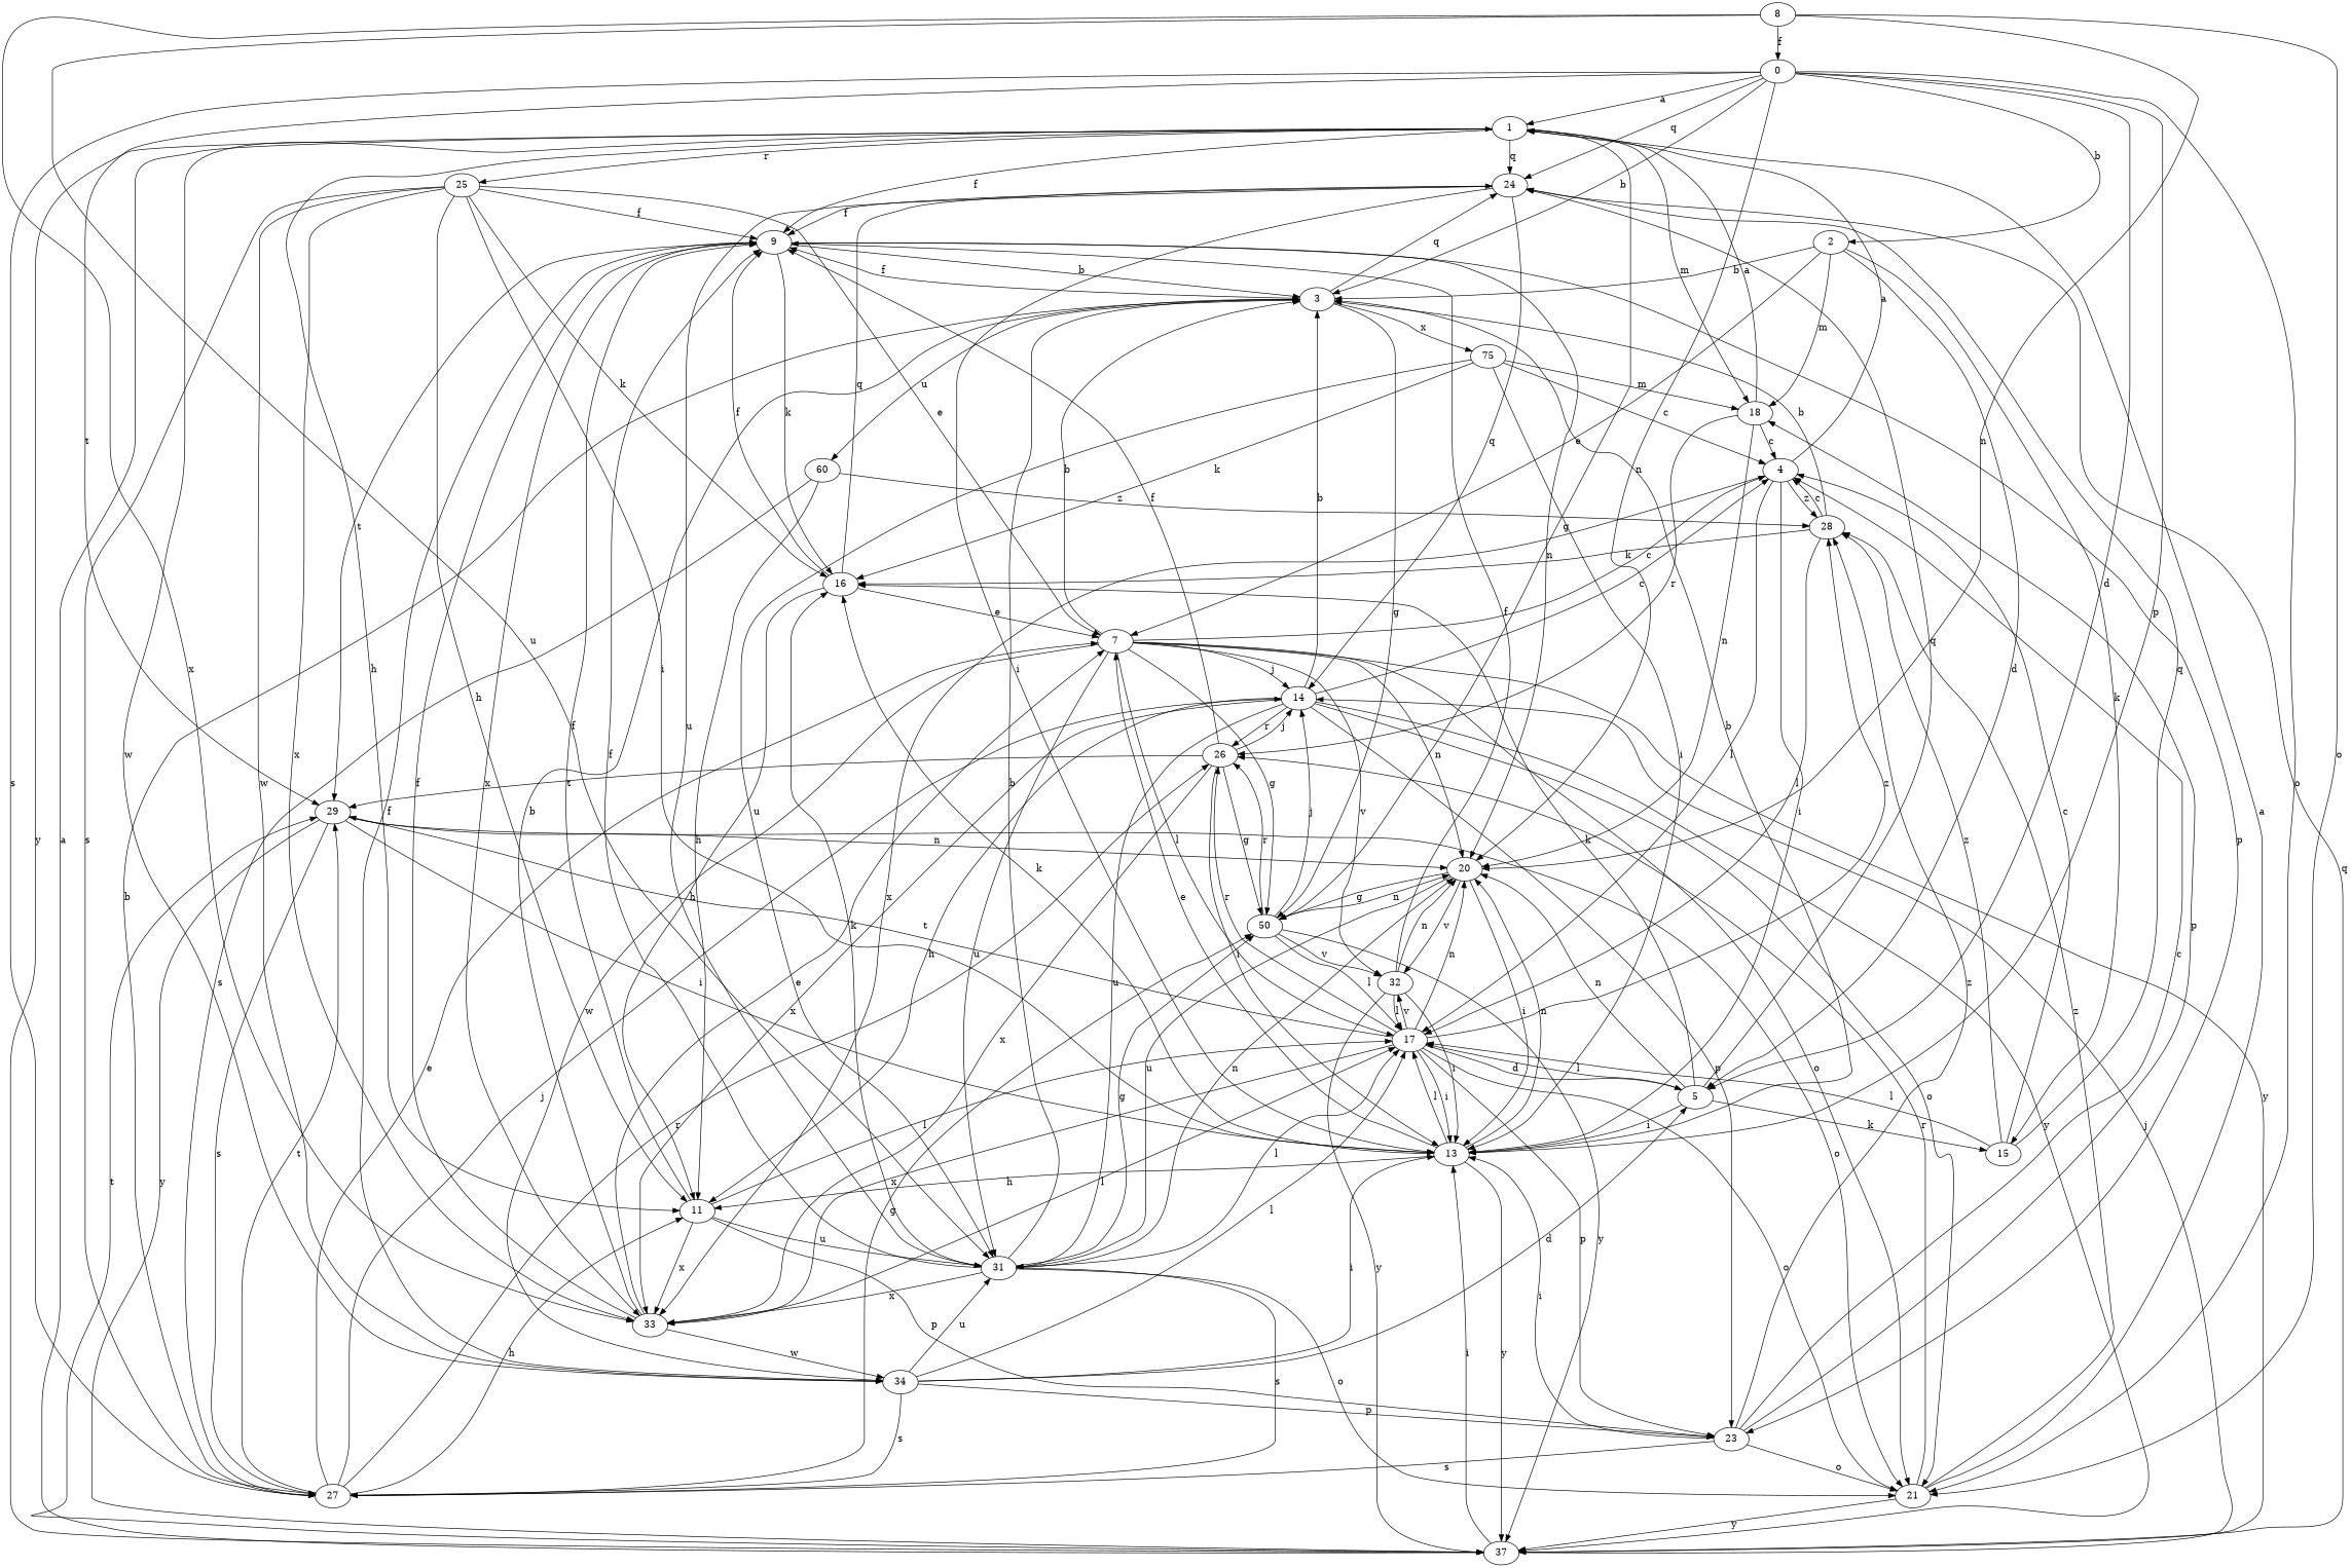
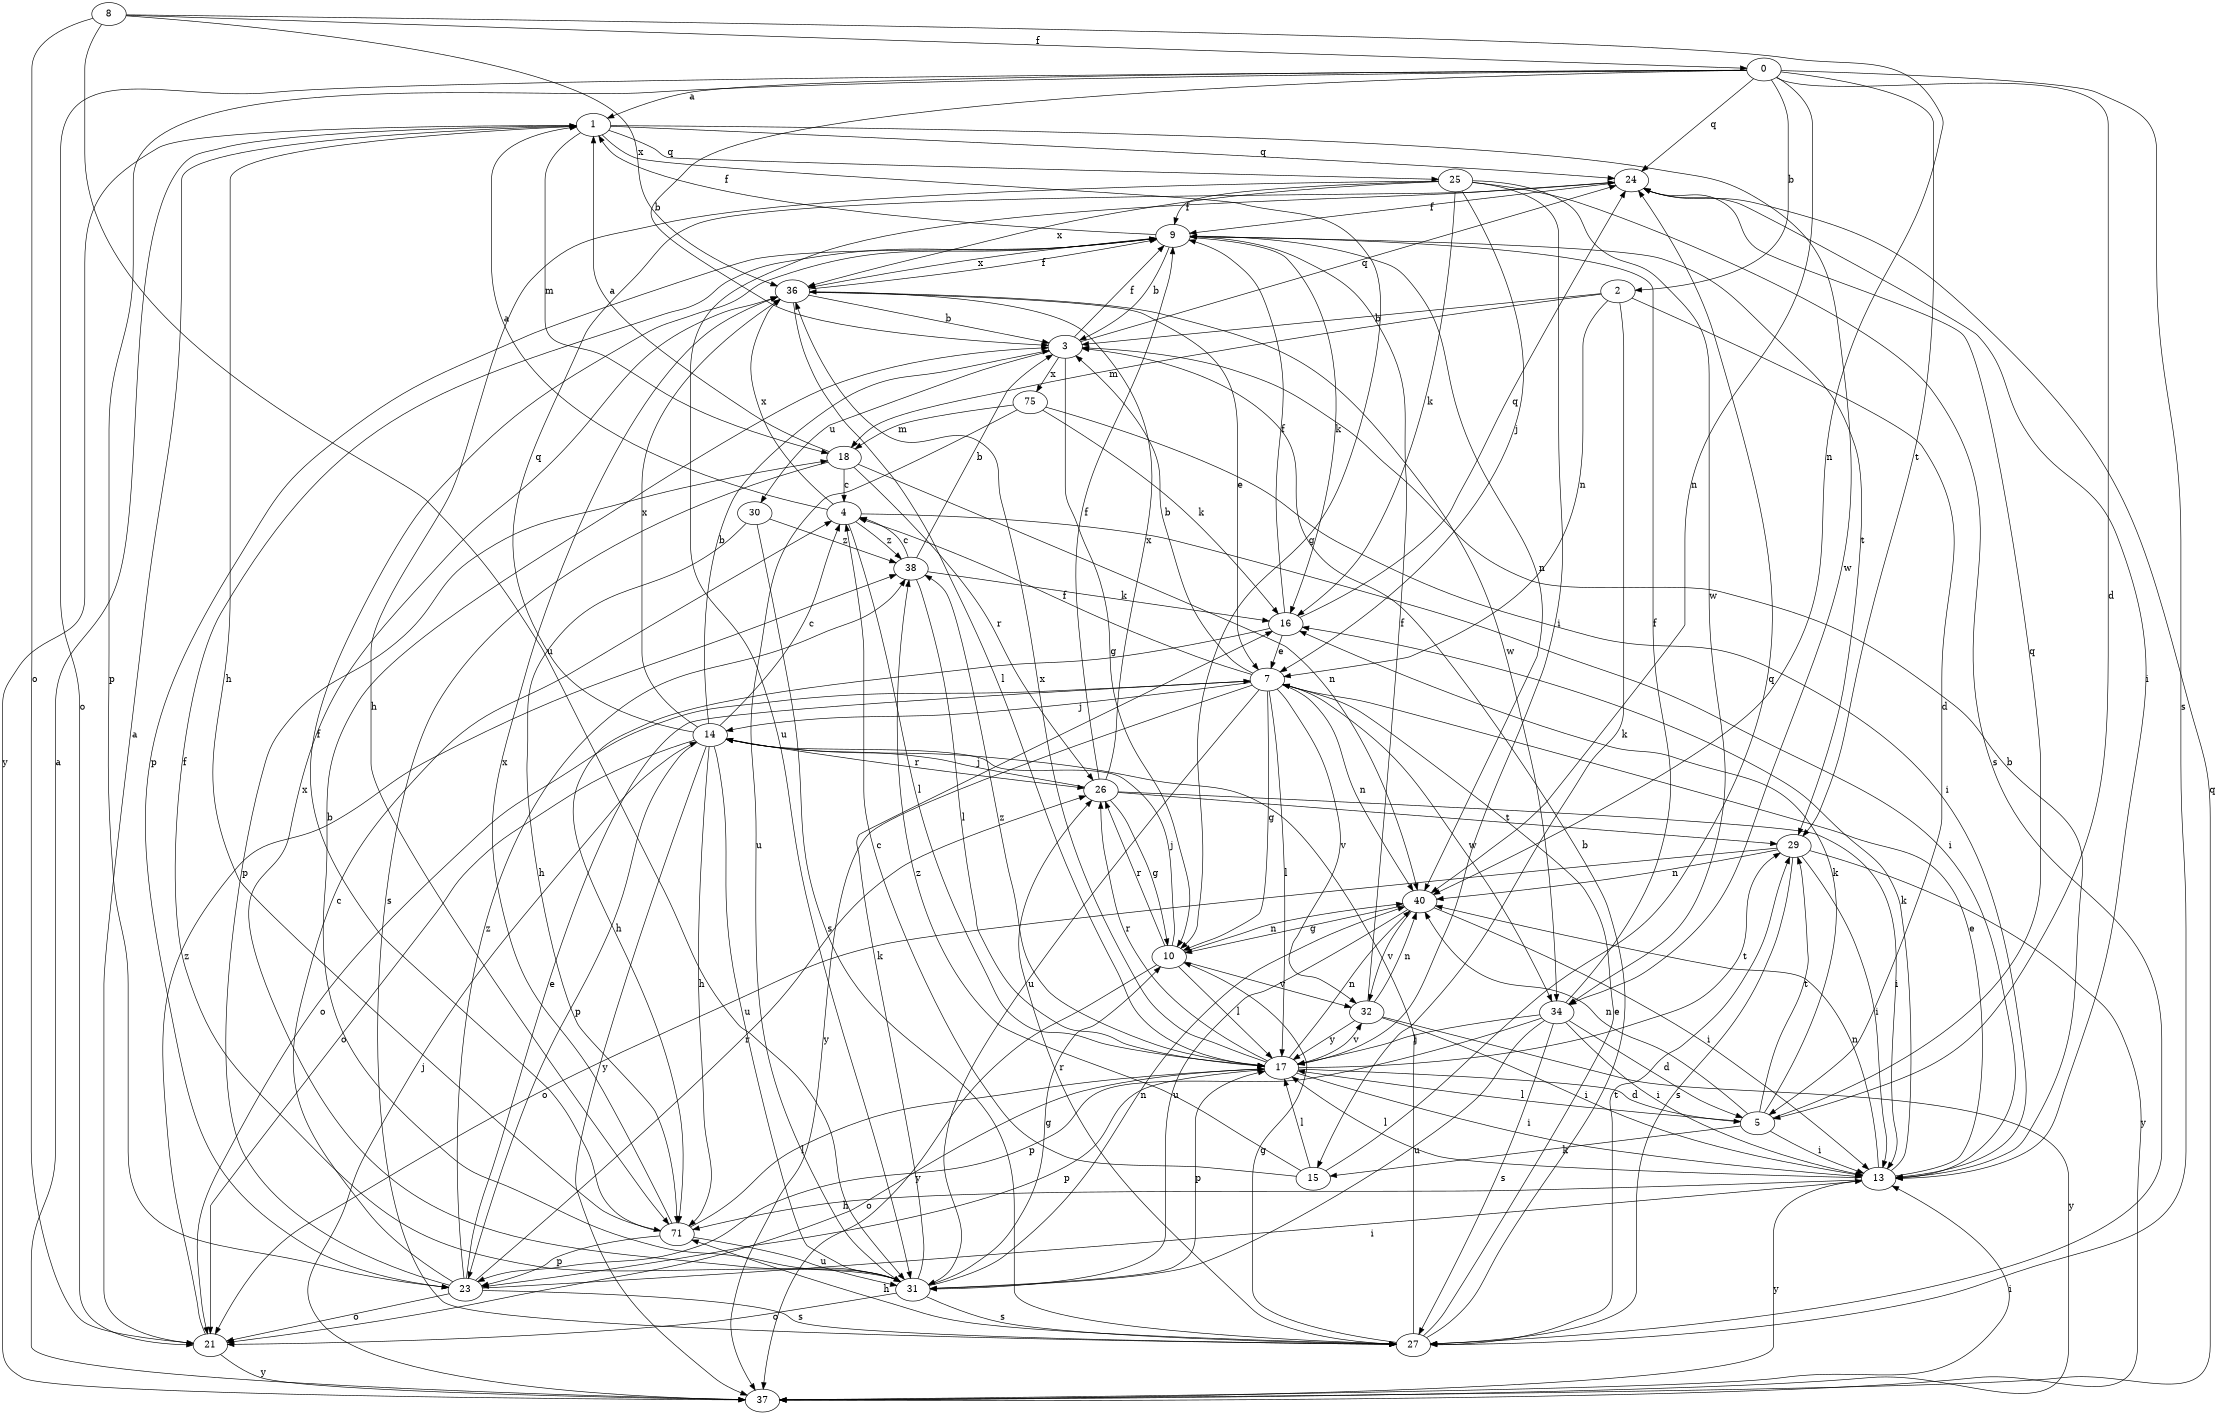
  strict digraph {
    0
    1
    2
    3
    5
-   20
+   20 [label=40]
    21
    23
    24
    27
    29
    9
-   10 [label=50]
-   11
+   10
+   11 [label=71]
    18
    25
    34
    37
    7
    15
-   30 [label=60]
+   30
    n22 [label=75]
    13
    17
    16
    8
-   36 [label=33]
+   36
    31
    32
-   38 [label=28]
+   38
    26
    4
    14
    0 -> 1 [label=a]
    0 -> 2 [label=b]
    0 -> 3 [label=b]
    0 -> 5 [label=d]
    0 -> 20 [label=n]
    0 -> 21 [label=o]
-   0 -> 13 [label=p]
+   0 -> 23 [label=p]
    0 -> 24 [label=q]
    0 -> 27 [label=s]
    0 -> 29 [label=t]
    1 -> 24 [label=q]
-   1 -> 9 [label=f]
+   9 -> 1 [label=f]
    1 -> 10 [label=g]
    1 -> 11 [label=h]
    1 -> 18 [label=m]
-   1 -> 25 [label=r]
+   1 -> 25 [label=q]
    1 -> 34 [label=w]
    1 -> 37 [label=y]
    2 -> 3 [label=b]
    2 -> 5 [label=d]
    2 -> 18 [label=m]
-   2 -> 7 [label=e]
+   2 -> 7 [label=n]
    2 -> 15 [label=k]
    3 -> 24 [label=q]
    3 -> 9 [label=f]
    3 -> 10 [label=g]
    3 -> 30 [label=u]
    3 -> n22 [label=x]
    5 -> 20 [label=n]
    5 -> 24 [label=q]
    5 -> 15 [label=k]
    5 -> 13 [label=i]
    5 -> 17 [label=l]
    5 -> 16 [label=k]
    20 -> 10 [label=g]
    20 -> 13 [label=i]
    20 -> 31 [label=u]
    20 -> 32 [label=v]
    21 -> 1 [label=a]
    21 -> 37 [label=y]
    21 -> 38 [label=z]
-   21 -> 26 [label=r]
+   23 -> 26 [label=r]
    23 -> 21 [label=o]
    23 -> 27 [label=s]
    23 -> 18 [label=p]
+   23 -> 7 [label=e]
    23 -> 13 [label=i]
    23 -> 38 [label=z]
    23 -> 4 [label=c]
    24 -> 9 [label=f]
    24 -> 13 [label=i]
    24 -> 31 [label=u]
    27 -> 3 [label=b]
    27 -> 29 [label=t]
    27 -> 10 [label=g]
    27 -> 11 [label=h]
    27 -> 7 [label=e]
    27 -> 26 [label=r]
    27 -> 14 [label=j]
    29 -> 20 [label=n]
    29 -> 21 [label=o]
    29 -> 27 [label=s]
    29 -> 37 [label=y]
    29 -> 13 [label=i]
    9 -> 3 [label=b]
    9 -> 20 [label=n]
    9 -> 23 [label=p]
    9 -> 29 [label=t]
    9 -> 16 [label=k]
    9 -> 36 [label=x]
    10 -> 20 [label=n]
    10 -> 37 [label=y]
    10 -> 17 [label=l]
    10 -> 32 [label=v]
    10 -> 26 [label=r]
    10 -> 14 [label=j]
    11 -> 23 [label=p]
    11 -> 9 [label=f]
    11 -> 17 [label=l]
    11 -> 36 [label=x]
    11 -> 31 [label=u]
    18 -> 1 [label=a]
    18 -> 20 [label=n]
+   18 -> 27 [label=s]
    18 -> 26 [label=r]
    18 -> 4 [label=c]
    25 -> 27 [label=s]
    25 -> 9 [label=f]
    25 -> 11 [label=h]
    25 -> 34 [label=w]
-   25 -> 7 [label=e]
-   25 -> 13 [label=i]
+   25 -> 7 [label=j]
+   25 -> 17 [label=i]
    25 -> 16 [label=k]
    25 -> 36 [label=x]
    34 -> 5 [label=d]
    34 -> 23 [label=p]
    34 -> 27 [label=s]
    34 -> 9 [label=f]
    34 -> 13 [label=i]
    34 -> 17 [label=l]
    34 -> 31 [label=u]
    37 -> 1 [label=a]
    37 -> 24 [label=q]
-   37 -> 29 [label=t]
+   5 -> 29 [label=t]
    37 -> 13 [label=i]
    37 -> 14 [label=j]
    7 -> 3 [label=b]
    7 -> 20 [label=n]
    7 -> 21 [label=o]
    7 -> 10 [label=g]
    7 -> 34 [label=w]
    7 -> 37 [label=y]
    7 -> 17 [label=l]
    7 -> 31 [label=u]
    7 -> 32 [label=v]
-   7 -> 4 [label=c]
+   7 -> 4 [label=f]
    7 -> 14 [label=j]
    15 -> 24 [label=q]
    15 -> 17 [label=l]
    15 -> 38 [label=z]
    15 -> 4 [label=c]
    30 -> 27 [label=s]
    30 -> 11 [label=h]
    30 -> 38 [label=z]
    n22 -> 18 [label=m]
    n22 -> 13 [label=i]
    n22 -> 16 [label=k]
    n22 -> 31 [label=u]
-   n22 -> 4 [label=c]
    13 -> 3 [label=b]
    13 -> 20 [label=n]
    13 -> 11 [label=h]
    13 -> 37 [label=y]
    13 -> 7 [label=e]
    13 -> 17 [label=l]
    13 -> 16 [label=k]
    17 -> 5 [label=d]
    17 -> 20 [label=n]
    17 -> 21 [label=o]
    17 -> 23 [label=p]
    17 -> 29 [label=t]
    17 -> 13 [label=i]
    17 -> 36 [label=x]
    17 -> 32 [label=v]
    17 -> 38 [label=z]
    17 -> 26 [label=r]
    16 -> 24 [label=q]
    16 -> 9 [label=f]
    16 -> 11 [label=h]
    16 -> 7 [label=e]
    8 -> 0 [label=f]
    8 -> 20 [label=n]
    8 -> 21 [label=o]
    8 -> 36 [label=x]
    8 -> 31 [label=u]
    36 -> 3 [label=b]
    36 -> 9 [label=f]
    36 -> 34 [label=w]
    36 -> 7 [label=e]
    36 -> 17 [label=l]
    31 -> 3 [label=b]
    31 -> 20 [label=n]
    31 -> 21 [label=o]
    31 -> 27 [label=s]
    31 -> 9 [label=f]
    31 -> 10 [label=g]
-   31 -> 17 [label=l]
+   31 -> 17 [label=p]
    31 -> 16 [label=k]
    31 -> 36 [label=x]
    32 -> 20 [label=n]
    32 -> 9 [label=f]
    32 -> 37 [label=y]
    32 -> 13 [label=i]
-   32 -> 17 [label=l]
+   32 -> 17 [label=y]
    38 -> 3 [label=b]
    38 -> 17 [label=l]
    38 -> 16 [label=k]
    38 -> 4 [label=c]
    26 -> 29 [label=t]
    26 -> 9 [label=f]
    26 -> 10 [label=g]
    26 -> 13 [label=i]
    26 -> 36 [label=x]
    26 -> 14 [label=j]
    4 -> 1 [label=a]
    4 -> 13 [label=i]
    4 -> 17 [label=l]
    4 -> 36 [label=x]
    4 -> 38 [label=z]
    14 -> 3 [label=b]
    14 -> 21 [label=o]
    14 -> 23 [label=p]
-   24 -> 14 [label=q]
+   14 -> 24 [label=q]
    14 -> 11 [label=h]
    14 -> 37 [label=y]
    14 -> 36 [label=x]
    14 -> 31 [label=u]
    14 -> 26 [label=r]
    14 -> 4 [label=c]
  }
